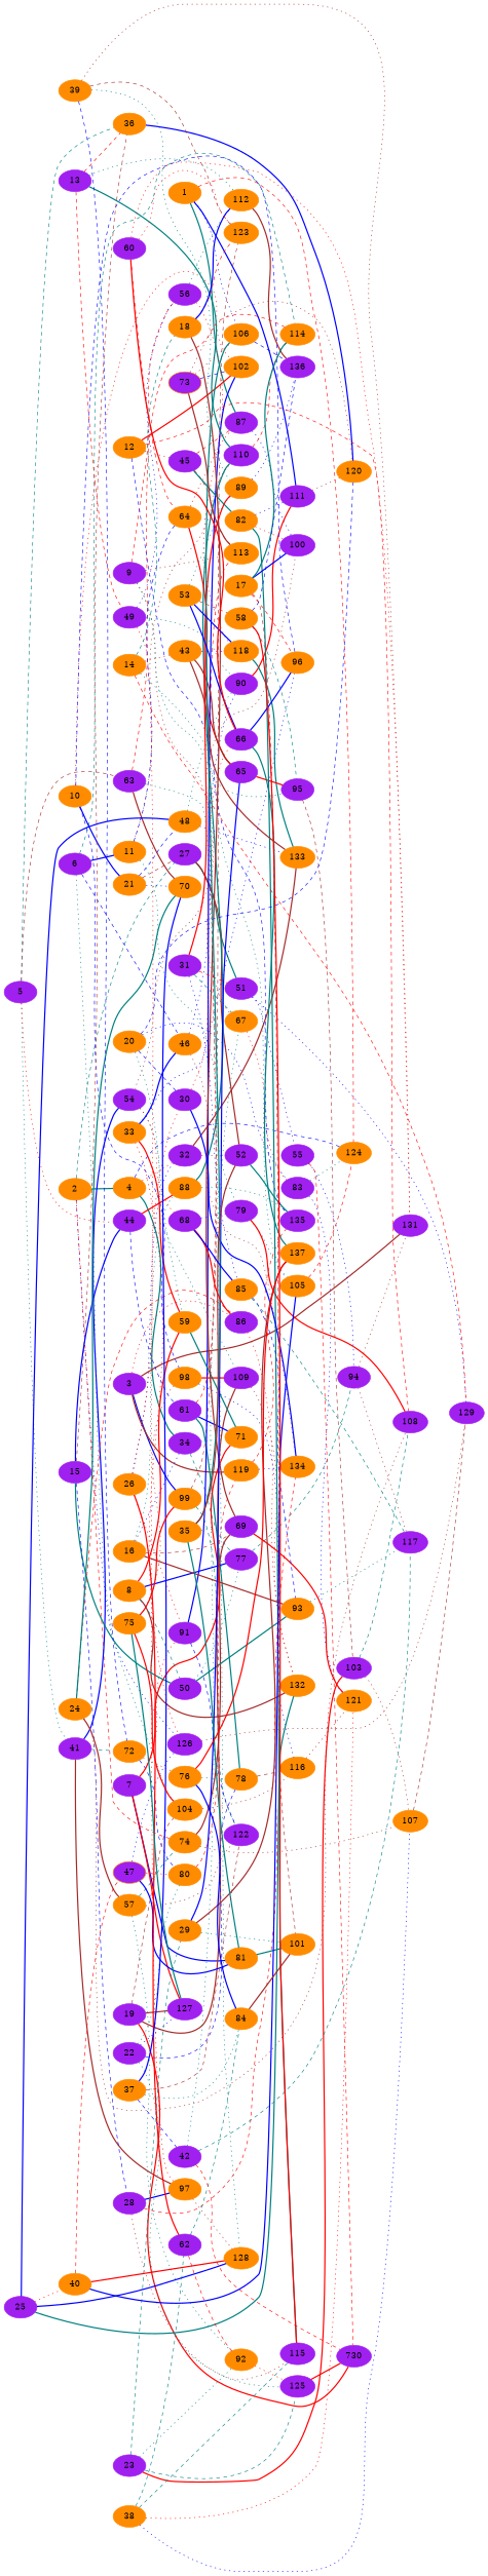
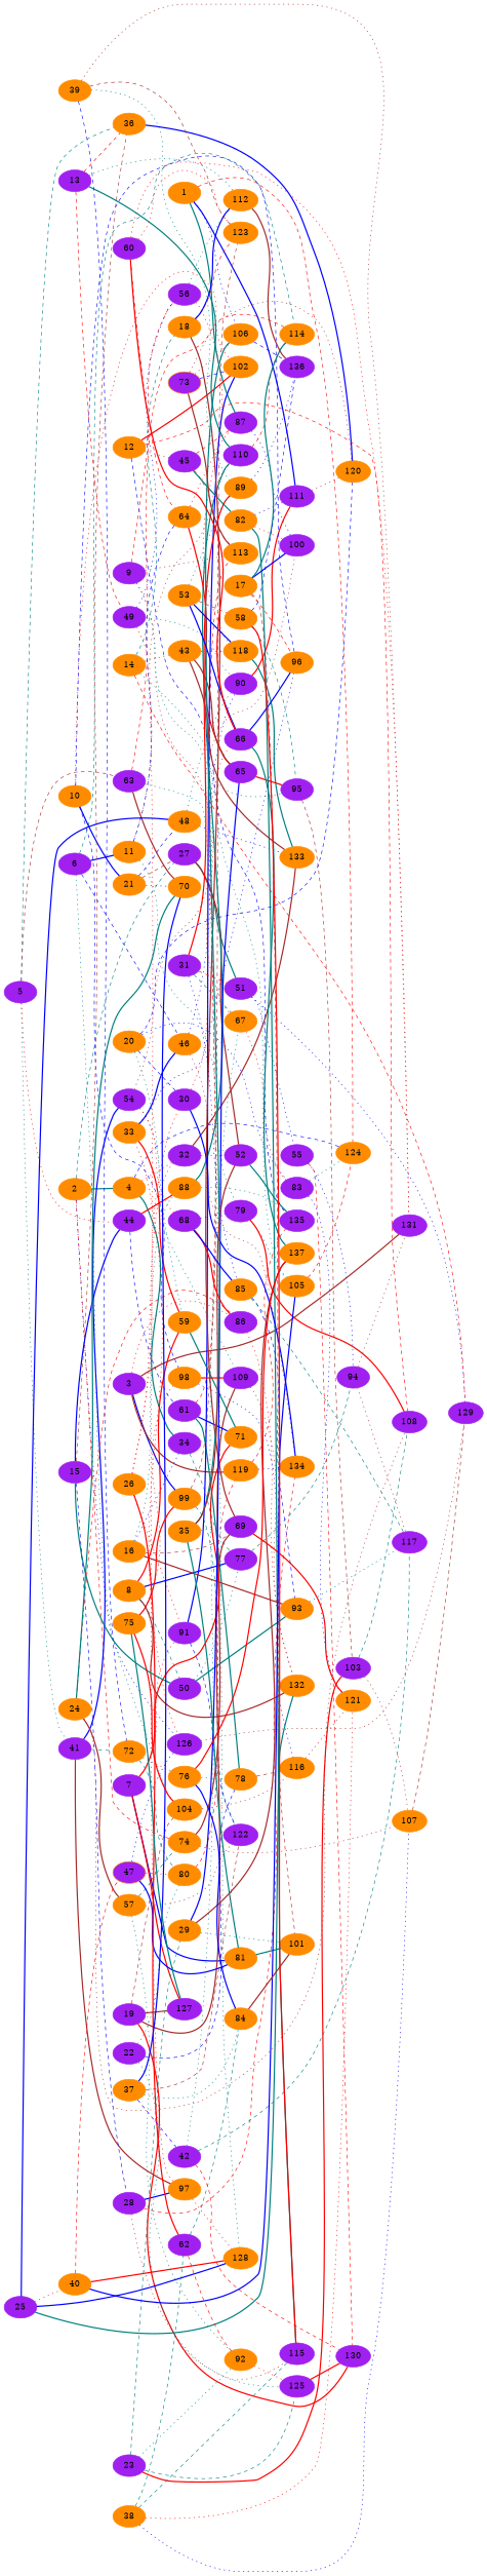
  graph {
    rankdir=LR
    node [color=darkorange style=filled]
    edge [color=teal style=dotted]
    87 [color=purple]
    1
    106
    111 [color=purple]
    124
    100 [color=purple]
    136 [color=purple]
    120
    2
    4
    27 [color=purple]
    74
    126 [color=purple]
    32 [color=purple]
    34 [color=purple]
    51 [color=purple]
    52 [color=purple]
    107
    109 [color=purple]
    129 [color=purple]
    3 [color=purple]
    86 [color=purple]
    99
    119
    131 [color=purple]
    132
    123
    122 [color=purple]
    135 [color=purple]
    134
    133
    71
    77 [color=purple]
    5 [color=purple]
    36
    41 [color=purple]
    44 [color=purple]
    63 [color=purple]
    97
    72
    54 [color=purple]
    88
    61 [color=purple]
    114
    70
    128
    6 [color=purple]
    11
    46
    104
    64
    79 [color=purple]
    110 [color=purple]
    90 [color=purple]
    116
    7 [color=purple]
    81
    91 [color=purple]
    127 [color=purple]
    101
    102
    50 [color=purple]
    8
    59
    93
    94 [color=purple]
    9 [color=purple]
    56 [color=purple]
    67
    105
    113
    112
    118
    83 [color=purple]
    10
    21
    96
    98
    48
    65 [color=purple]
    108 [color=purple]
    12
    45 [color=purple]
    82
    13 [color=purple]
    49 [color=purple]
    14
    18
    43
    95 [color=purple]
    69 [color=purple]
    103 [color=purple]
    15 [color=purple]
    28 [color=purple]
    115 [color=purple]
    16
    121
    117 [color=purple]
    17
    19 [color=purple]
-   130 [color=purple label=730]
+   130 [color=purple]
    55 [color=purple]
    20
    30 [color=purple]
    66 [color=purple]
    22 [color=purple]
    78
    80
    125 [color=purple]
    23 [color=purple]
    29
    92
    137
    24
    57
    25 [color=purple]
    40
    47 [fillcolor=purple]
    26
    62 [color=purple]
    84
    31 [color=purple]
    85
    89
    33
    35
    37
    42 [color=purple]
    38
    39
    76
    68 [color=purple]
    53
    58
    60 [color=purple]
    73 [fillcolor=purple]
    75
    87 -- 100 [color=blue]
    1 -- 87 [style=bold]
    1 -- 106 [color=blue]
    1 -- 111 [color=blue style=bold]
    1 -- 124 [color=red style=dashed]
    106 -- 136 [color=blue style=dashed]
    111 -- 120 [color=brown]
    2 -- 4 [style=bold]
    2 -- 27 [style=dashed]
    2 -- 74 [color=red style=dashed]
    2 -- 126 [color=blue]
    4 -- 124 [color=blue style=dashed]
    4 -- 32 [color=red]
    4 -- 34 [style=bold]
    27 -- 51 [style=bold]
    27 -- 52 [color=brown style=bold]
    74 -- 107 [color=brown]
    74 -- 109 [color=brown style=bold]
    126 -- 129 [color=brown]
    32 -- 52 [color=brown]
    32 -- 133 [color=brown style=bold]
    34 -- 71
    34 -- 77 [style=dashed]
    51 -- 129 [color=blue]
    51 -- 55 [color=blue]
    52 -- 135 [style=bold]
    107 -- 129 [color=brown style=dashed]
    109 -- 132 [color=brown]
    3 -- 86 [color=red]
    3 -- 99 [color=blue style=bold]
    3 -- 119 [color=brown style=bold]
    3 -- 131 [color=brown style=bold]
    86 -- 132 [color=red]
    99 -- 123 [color=brown style=dashed]
    99 -- 122 [style=dashed]
    119 -- 135 [color=red style=dashed]
    119 -- 134 [color=blue]
    77 -- 94 [style=dashed]
    5 -- 36 [style=dashed]
    5 -- 41
    5 -- 44 [color=red]
    5 -- 63 [color=brown style=dashed]
    36 -- 120 [color=blue style=bold]
    41 -- 97 [color=brown style=bold]
    41 -- 72 [style=dashed]
    41 -- 54 [color=blue style=bold]
    44 -- 88 [color=red style=bold]
    44 -- 61 [color=blue style=dashed]
    63 -- 114 [color=red style=dashed]
    63 -- 70 [color=brown style=bold]
    63 -- 128
    97 -- 128 [color=brown]
-   72 -- 80 [color=blue style=dashed]
+   72 -- 80 [style=dashed]
    72 -- 76 [color=brown]
    54 -- 100 [color=brown]
    54 -- 109
    54 -- 68 [color=red]
    88 -- 135
    88 -- 110 [style=bold]
    61 -- 71 [color=blue style=bold]
    61 -- 113 [color=red style=dashed]
    61 -- 78 [style=bold]
    6 -- 114 [style=dashed]
    6 -- 11 [color=blue style=bold]
    6 -- 46 [color=blue style=dashed]
    6 -- 104
    11 -- 64 [color=blue style=dashed]
    11 -- 79
    11 -- 110 [color=brown]
    46 -- 134 [color=brown]
    46 -- 90 [color=blue]
    104 -- 116 [color=brown]
    64 -- 87 [color=red]
    64 -- 65 [color=red style=bold]
    79 -- 105
    79 -- 108 [color=red style=bold]
    110 -- 114 [color=red style=dashed]
    90 -- 111 [color=red style=bold]
    116 -- 121 [color=brown]
    7 -- 71 [color=red style=bold]
    7 -- 81 [color=blue style=bold]
    7 -- 91 [color=red]
    7 -- 127 [color=red style=bold]
    81 -- 101 [style=bold]
    91 -- 122 [color=blue style=dashed]
    91 -- 102 [color=blue style=bold]
    50 -- 77
    50 -- 93 [style=bold]
    8 -- 132 [color=brown style=bold]
    8 -- 77 [color=blue style=bold]
    8 -- 50 [style=dashed]
    8 -- 59 [color=red style=bold]
    59 -- 71 [style=bold]
    93 -- 117
    94 -- 131 [color=brown]
    94 -- 117 [color=brown]
    9 -- 56 [color=red style=dashed]
    9 -- 67 [color=brown]
    9 -- 105
    9 -- 113 [color=brown]
    56 -- 112
    56 -- 118 [color=red]
    67 -- 83 [color=red]
    105 -- 124 [color=red style=dashed]
    112 -- 136 [color=brown style=bold]
    118 -- 133 [style=bold]
    83 -- 124
    83 -- 121 [color=blue]
    10 -- 102 [color=red]
    10 -- 21 [color=blue style=bold]
    10 -- 96 [color=blue style=dashed]
    10 -- 98 [color=blue style=dashed]
    21 -- 27 [color=brown style=dashed]
    21 -- 70 [color=blue]
    21 -- 48 [color=blue style=dashed]
    98 -- 109 [color=red style=bold]
    98 -- 116 [color=blue]
    48 -- 133 [color=blue]
    48 -- 90
    65 -- 95 [color=red style=bold]
    12 -- 135 [color=blue style=dashed]
    12 -- 102 [color=red style=bold]
    12 -- 108 [color=red style=dashed]
    12 -- 45 [color=brown]
    45 -- 87 [color=red style=dashed]
    45 -- 113 [color=red style=dashed]
    45 -- 82 [style=bold]
    82 -- 111 [color=blue]
    82 -- 100 [color=red]
    82 -- 115 [style=bold]
    13 -- 36 [color=red style=dashed]
    13 -- 110 [style=bold]
    13 -- 112
    13 -- 49 [color=red style=dashed]
    49 -- 97 [color=red]
    49 -- 90
    49 -- 56 [color=blue]
    14 -- 129 [color=red style=dashed]
    14 -- 18 [style=dashed]
    14 -- 43 [color=brown]
    14 -- 95
    18 -- 123 [color=red style=dashed]
    18 -- 112 [color=blue style=bold]
    18 -- 69 [color=brown style=bold]
    43 -- 133 [color=brown style=bold]
    43 -- 118 [color=blue]
    43 -- 65 [color=brown style=bold]
    95 -- 103 [color=brown style=dashed]
    69 -- 121 [color=red style=bold]
    103 -- 107 [color=brown]
    103 -- 108 [style=dashed]
    15 -- 36 [color=brown style=dashed]
    15 -- 44 [color=blue style=bold]
    15 -- 50 [style=bold]
    15 -- 28 [color=blue style=dashed]
    28 -- 134 [color=red style=dashed]
    28 -- 97 [color=blue style=bold]
    28 -- 115 [color=brown]
    16 -- 34 [color=blue]
    16 -- 88
    16 -- 93 [color=brown style=bold]
    16 -- 69 [color=brown style=dashed]
    17 -- 100 [color=blue style=bold]
    17 -- 114 [style=bold]
    17 -- 101 [color=brown style=dashed]
    17 -- 96 [color=red style=dashed]
    19 -- 104 [color=brown style=dashed]
    19 -- 127 [color=brown style=bold]
    19 -- 69 [color=brown style=bold]
    19 -- 130 [color=red style=bold]
    55 -- 94 [color=blue]
    55 -- 130 [color=red style=dashed]
    20 -- 120 [color=blue style=dashed]
    20 -- 59
    20 -- 83 [color=blue]
    20 -- 30 [color=blue style=dashed]
    30 -- 134 [color=blue style=bold]
    30 -- 66 [color=red]
    66 -- 96 [color=blue style=bold]
    66 -- 137 [style=bold]
-   22 -- 127 [color=blue]
    22 -- 78 [color=blue style=dashed]
    22 -- 80
    22 -- 125
    78 -- 116 [color=brown style=dashed]
    80 -- 119 [color=red style=dashed]
    125 -- 130 [color=red style=bold]
    23 -- 103 [color=red style=bold]
    23 -- 125 [style=dashed]
    23 -- 29 [style=dashed]
    23 -- 92
    29 -- 101
    29 -- 65 [color=blue style=bold]
    29 -- 137 [color=brown style=bold]
    92 -- 125 [color=red]
    24 -- 86 [color=red style=dashed]
    24 -- 70 [style=bold]
    24 -- 108 [color=brown]
    24 -- 57 [color=brown style=bold]
    57 -- 74 [style=dashed]
    57 -- 122 [color=brown]
    57 -- 92
    25 -- 132 [style=bold]
    25 -- 128 [color=blue style=bold]
    25 -- 48 [color=blue style=bold]
    25 -- 40 [color=red]
    40 -- 128 [color=red style=bold]
    40 -- 105 [color=blue style=bold]
    40 -- 47 [color=red style=dashed]
    47 -- 126 [color=blue]
    47 -- 81 [color=blue style=bold]
    47 -- 80 [color=red]
-   26 -- 32 [color=blue]
+   26 -- 32 [color=red]
    26 -- 91 [color=red]
    26 -- 30 [color=red]
    26 -- 62 [color=red style=bold]
    62 -- 92 [color=red style=dashed]
    62 -- 84 [style=dashed]
    84 -- 101 [color=brown style=bold]
    31 -- 51 [color=red style=dashed]
    31 -- 67 [style=dashed]
    31 -- 85 [color=blue]
    31 -- 89 [color=red style=bold]
    85 -- 93 [color=blue style=dashed]
    85 -- 117 [style=dashed]
    89 -- 136 [color=blue]
    33 -- 126 [color=red]
    33 -- 46 [color=blue style=bold]
    33 -- 59 [color=red style=bold]
    33 -- 96 [color=blue]
    35 -- 106 [style=bold]
    35 -- 52 [color=brown style=bold]
    35 -- 81 [style=bold]
    35 -- 69
    37 -- 122 [color=brown style=dashed]
    37 -- 70 [color=blue style=bold]
    37 -- 84
    37 -- 42 [color=blue style=dashed]
    42 -- 67
    42 -- 117 [style=dashed]
    42 -- 130 [color=red style=dashed]
    38 -- 107 [color=blue]
    38 -- 115 [style=dashed]
    38 -- 121 [color=red]
    38 -- 62 [style=dashed]
    39 -- 131 [color=brown]
    39 -- 123 [color=brown style=dashed]
    39 -- 72 [color=blue style=dashed]
    39 -- 89
    76 -- 78
    76 -- 137 [color=red style=bold]
    76 -- 84 [color=blue style=bold]
    68 -- 86 [color=red style=bold]
    68 -- 79 [color=blue]
    68 -- 85 [color=blue style=bold]
    53 -- 118 [color=blue style=bold]
    53 -- 66 [color=blue style=bold]
    53 -- 89
    53 -- 58 [color=brown style=dashed]
    58 -- 136 [color=blue style=dashed]
    58 -- 95 [style=dashed]
    58 -- 115 [color=red style=bold]
    60 -- 131 [color=red]
    60 -- 123 [color=red]
    60 -- 64 [color=red style=dashed]
    60 -- 66 [color=red style=bold]
    73 -- 106 [color=brown]
    73 -- 120 [color=brown]
    73 -- 102 [color=blue style=dashed]
    73 -- 113 [color=brown style=bold]
    75 -- 99 [color=red style=bold]
    75 -- 104 [color=red style=bold]
    75 -- 127 [style=bold]
    75 -- 98 [color=brown]
  }
